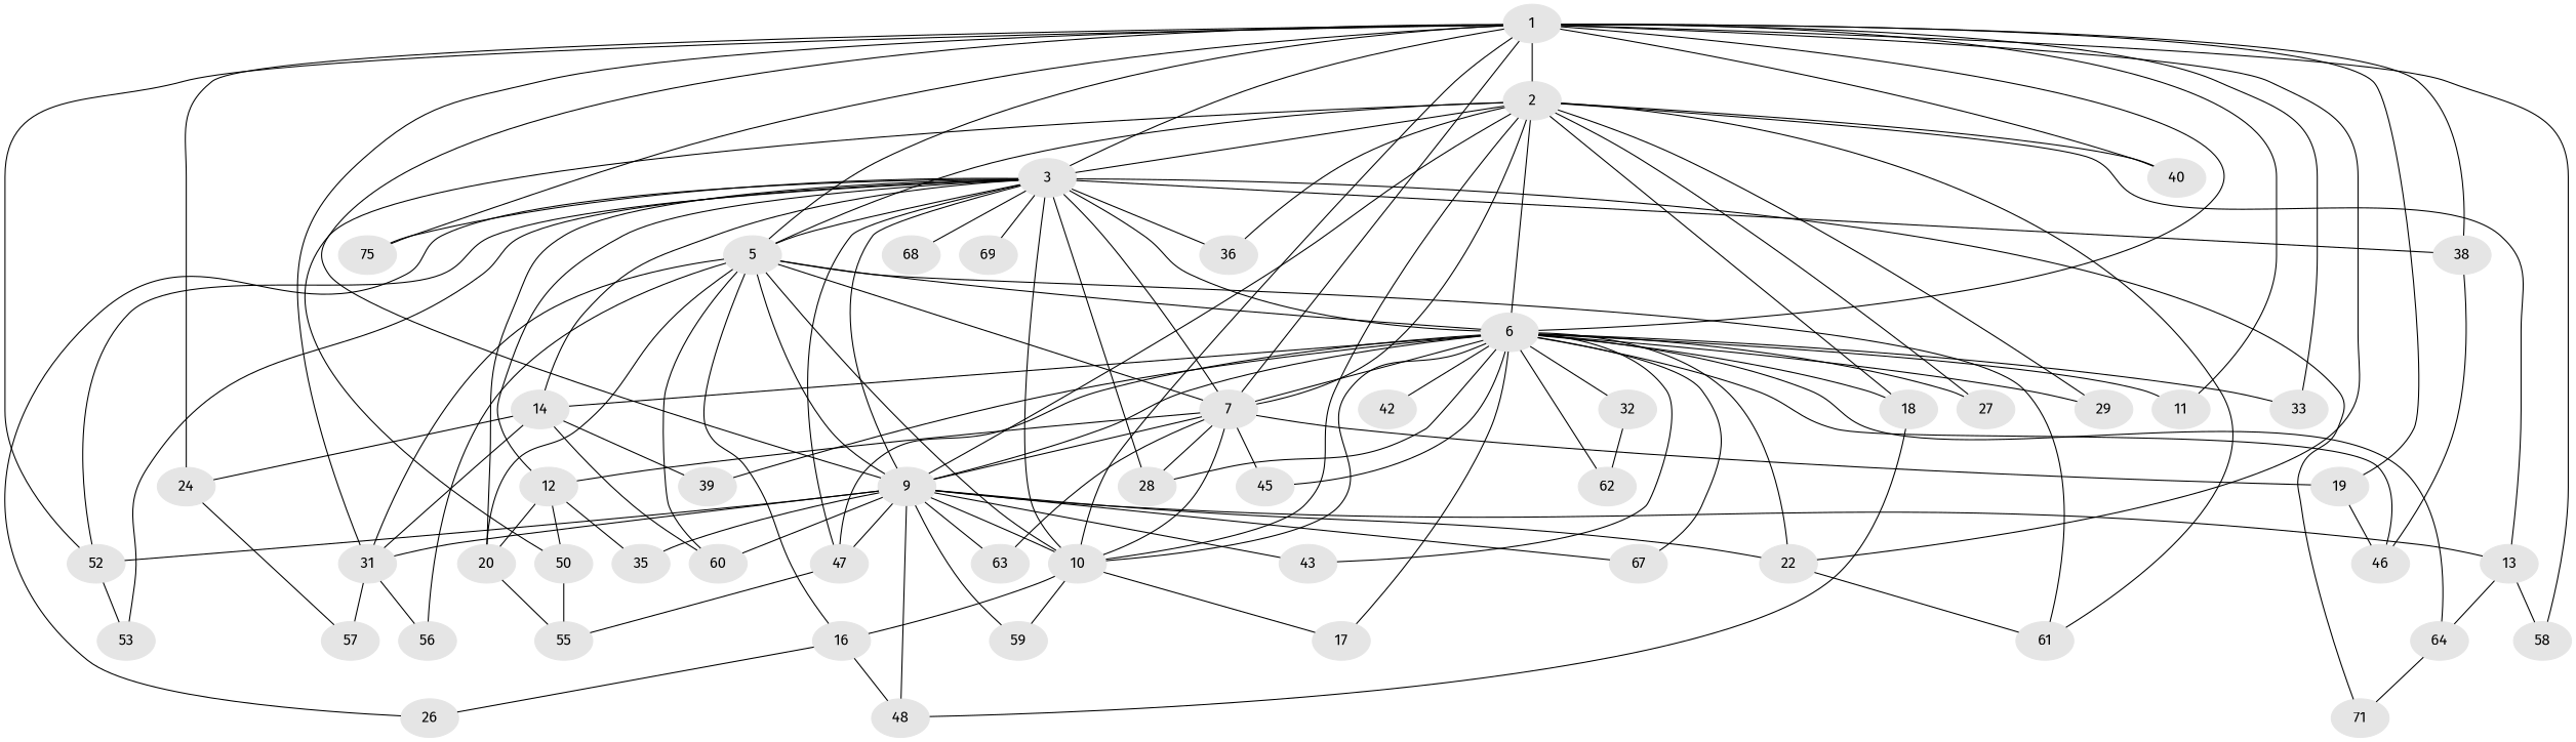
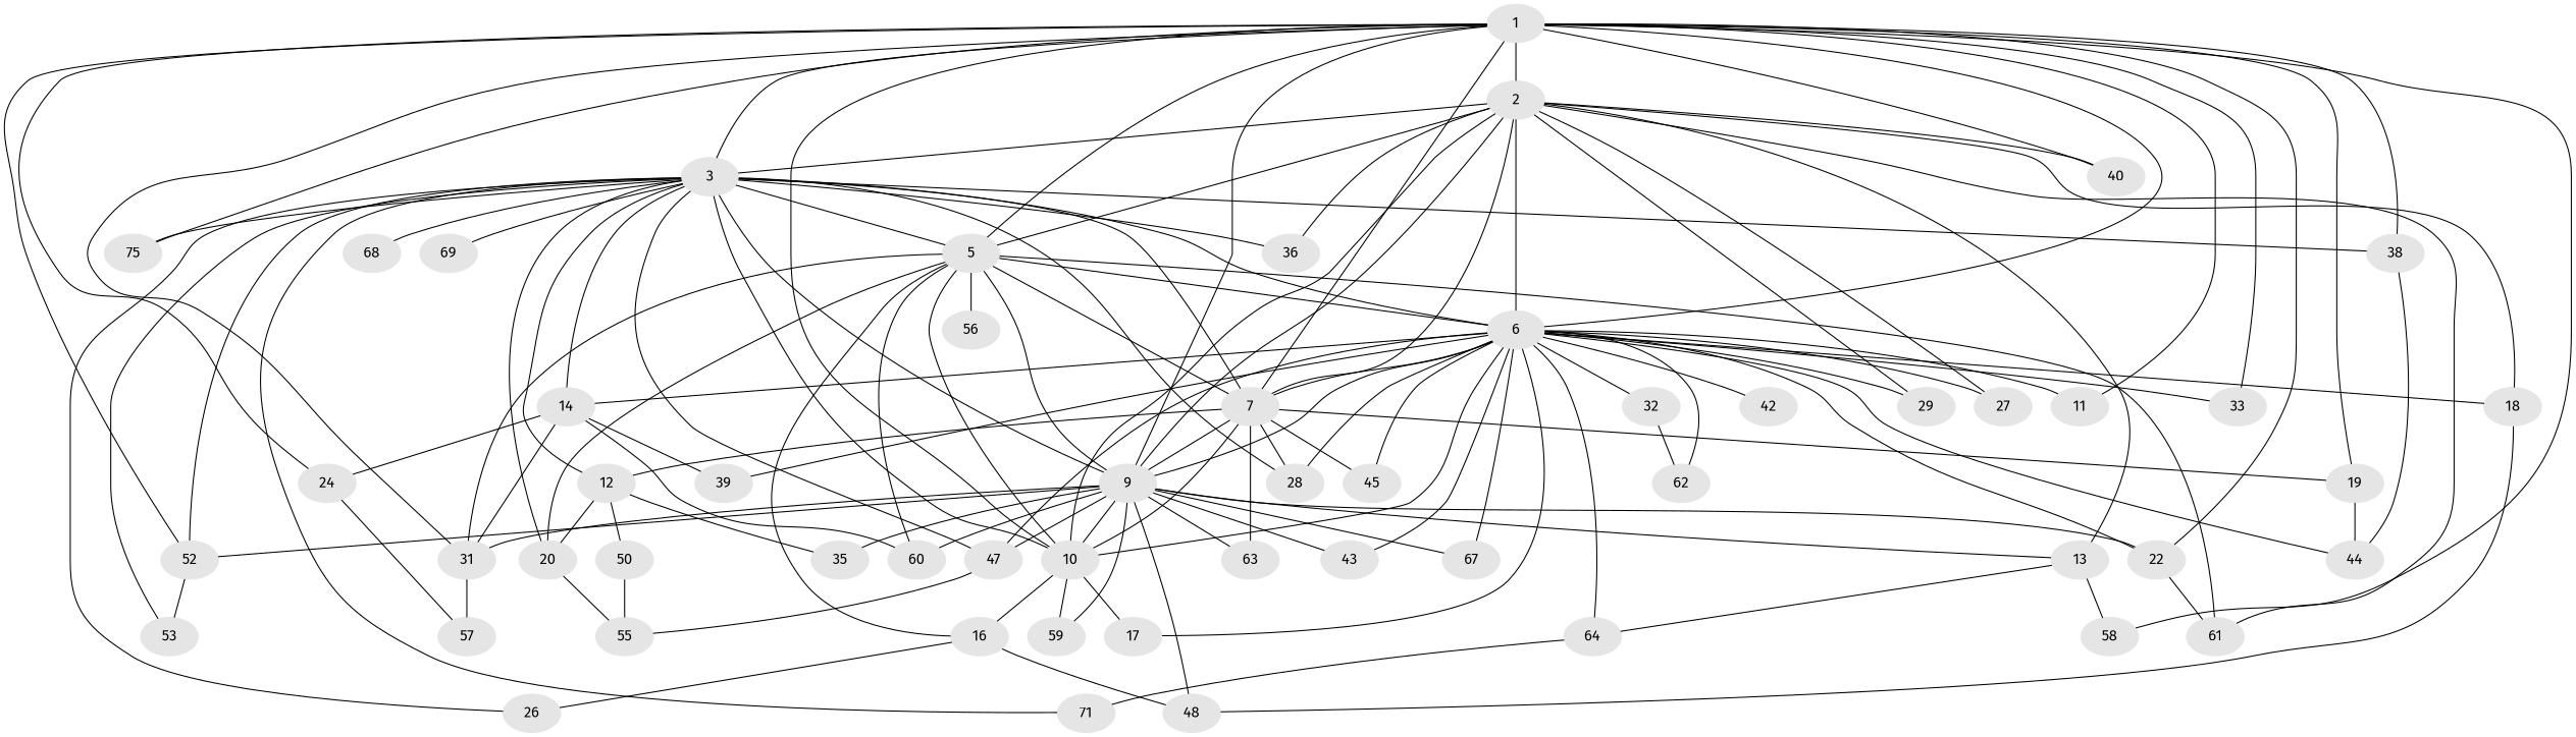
  graph {
    fontname="Fira Sans"
    node [color=gray90 fontname="Fira Sans" style=filled]
    edge [fontname="Fira Sans"]
    1 [super="+41"]
    2 [super="+23"]
    3 [super="+4"]
    5 [super="+76"]
    6 [super="+8"]
    7 [super="+30"]
    9 [super="+65"]
    10 [super="+21"]
    11
    19
    22 [super="+51"]
    24
    31 [super="+37"]
    33
    38
    40
    52 [super="+72"]
    58
    75
    13 [super="+15"]
    18
    27
    29
    36
    50
    61
    12
    14
    20 [super="+54"]
    26
    28 [super="+34"]
    47 [super="+70"]
    53
    68
    69
    71
    16 [super="+44"]
    56
    60 [super="+74"]
    17
    32
    39
    42
    43
    45
-   46 [super="+49"]
+   46 [super="+49" label=44]
    62
    64
    67
    63
    35
    48 [super="+77"]
    59
    57 [super="+73"]
    55 [super="+66"]
    1 -- 2
    1 -- 3 [weight=2]
    1 -- 5
    1 -- 6 [weight=2]
    1 -- 7
    1 -- 9
    1 -- 10
    1 -- 11
    1 -- 19
    1 -- 22
    1 -- 24
    1 -- 31
    1 -- 33
    1 -- 38 [weight=2]
    1 -- 40
    1 -- 52
    1 -- 58
    1 -- 75
    2 -- 3 [weight=2]
    2 -- 5
    2 -- 6 [weight=2]
    2 -- 7
    2 -- 9
    2 -- 10
    2 -- 40
    2 -- 13 [weight=3]
    2 -- 18
    2 -- 27
    2 -- 29
    2 -- 36
-   2 -- 50
    2 -- 61
    3 -- 5 [weight=2]
    3 -- 6 [weight=4]
    3 -- 7 [weight=2]
    3 -- 9 [weight=2]
    3 -- 10 [weight=2]
    3 -- 38
    3 -- 52
    3 -- 75
    3 -- 36
    3 -- 12
    3 -- 14
    3 -- 20
    3 -- 26
    3 -- 28
    3 -- 47
    3 -- 53
    3 -- 68
    3 -- 69 [weight=2]
    3 -- 71
    5 -- 6 [weight=2]
    5 -- 7
    5 -- 9
    5 -- 10
    5 -- 31
    5 -- 61
    5 -- 20
    5 -- 16
    5 -- 56
    5 -- 60
    6 -- 7 [weight=2]
    6 -- 9 [weight=2]
    6 -- 10 [weight=2]
    6 -- 11
    6 -- 22
    6 -- 33
    6 -- 18
    6 -- 27
    6 -- 29
    6 -- 14
    6 -- 28
    6 -- 47
    6 -- 17
    6 -- 32
    6 -- 39
    6 -- 42 [weight=2]
    6 -- 43
    6 -- 45
    6 -- 46
    6 -- 62
    6 -- 64
    6 -- 67
    7 -- 9 [weight=2]
    7 -- 10 [weight=2]
    7 -- 19
    7 -- 12
    7 -- 28
    7 -- 45
    7 -- 63
    9 -- 10
    9 -- 22
    9 -- 31
    9 -- 52
    9 -- 13
    9 -- 47
    9 -- 60
    9 -- 43
    9 -- 67
    9 -- 63
    9 -- 35
    9 -- 48
    9 -- 59
    10 -- 16 [weight=2]
    10 -- 17
    10 -- 59
    19 -- 46
    22 -- 61
    24 -- 57
-   31 -- 56
    31 -- 57 [weight=2]
    38 -- 46
    52 -- 53
    13 -- 58
    13 -- 64
    18 -- 48
    50 -- 55
    12 -- 50
    12 -- 20
    12 -- 35
    14 -- 24
    14 -- 31
    14 -- 60
    14 -- 39
    20 -- 55
    47 -- 55
    16 -- 26
    16 -- 48
    32 -- 62
    64 -- 71
  }
